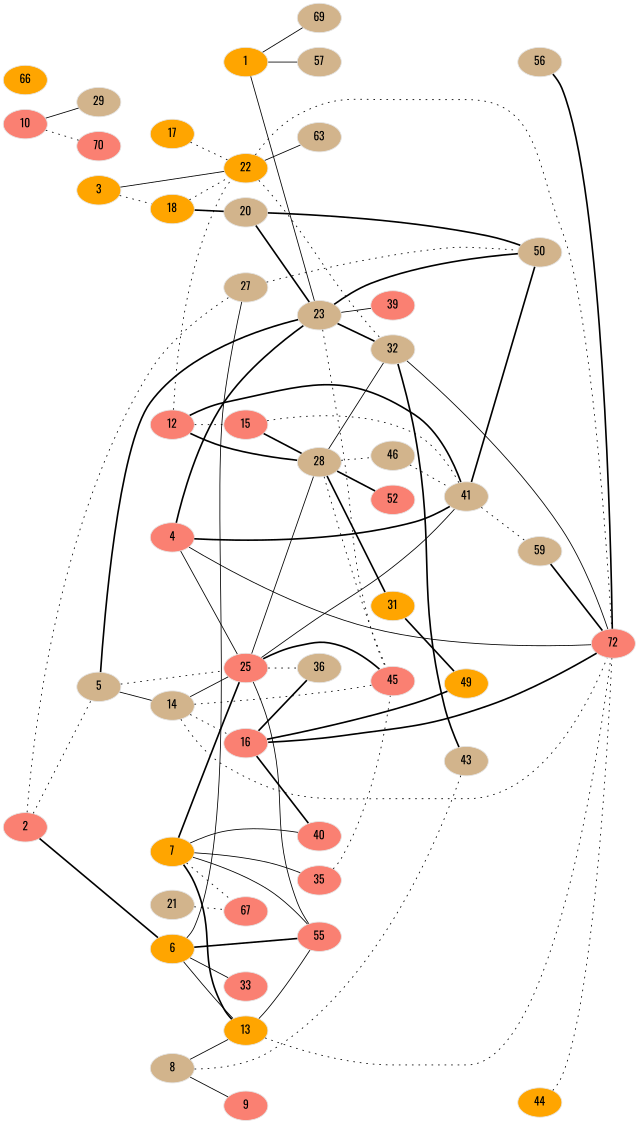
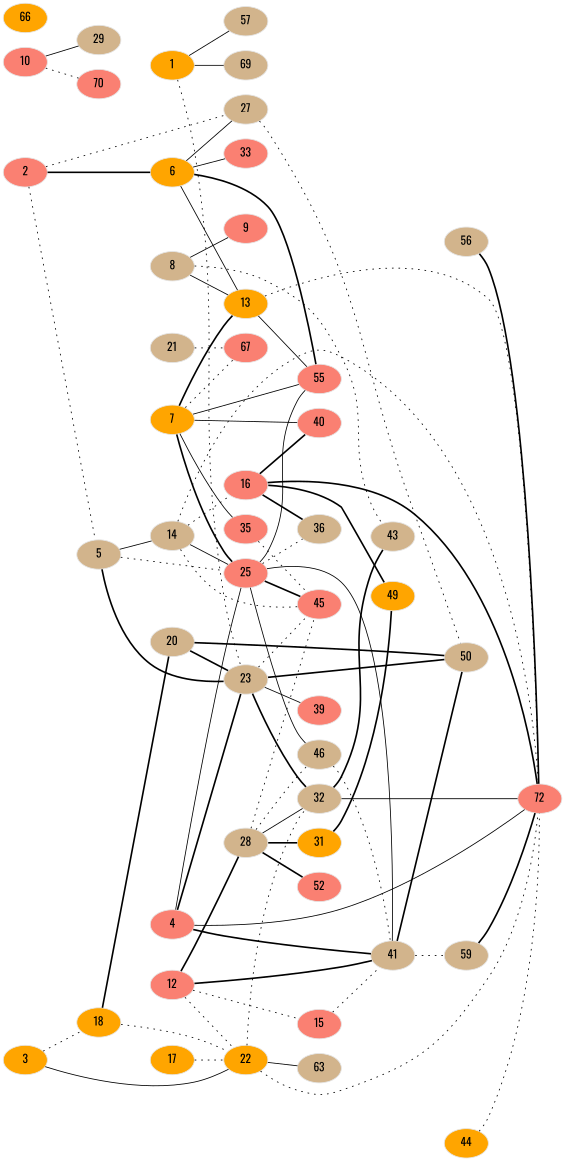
  graph {
    fontname=Oswald
    rankdir=LR
    node [color=gray90 fillcolor=tan fontname=Oswald style=filled]
    edge [fontname=Oswald style=dotted]
    1 [fillcolor=orange super="+11"]
    23 [super="+24"]
    57
    69 [super="+71"]
    45 [fillcolor=salmon]
    50
    32 [super="+60"]
    39 [fillcolor=salmon]
    2 [fillcolor=salmon super="+48"]
    5 [super="+30"]
    6 [fillcolor=orange super="+35"]
    27
    25 [fillcolor=salmon super="+54"]
    14 [super="+26"]
    13 [fillcolor=orange super="+38"]
    33 [fillcolor=salmon]
    55 [fillcolor=salmon super="+65"]
    18 [fillcolor=orange super="+34"]
    22 [fillcolor=orange super="+58"]
    20 [super="+47"]
    3 [fillcolor=orange]
    72 [fillcolor=salmon super="+73"]
    63
    4 [fillcolor=salmon]
    41 [super="+64"]
    28 [super="+68"]
    36
    59
    16 [fillcolor=salmon super="+19"]
    7 [fillcolor=orange super="+62"]
    n31 [fillcolor=salmon label=35]
    40 [fillcolor=salmon]
    67 [fillcolor=salmon]
    8 [super="+51"]
    9 [fillcolor=salmon]
    43
    10 [fillcolor=salmon]
    29
    70 [fillcolor=salmon]
    12 [fillcolor=salmon super="+42"]
    15 [fillcolor=salmon]
    31 [fillcolor=orange super="+61"]
    46
    52 [fillcolor=salmon]
    49 [fillcolor=orange]
    17 [fillcolor=orange]
    21
    44 [fillcolor=orange]
    56
    66 [fillcolor=orange]
-   1 -- 23 [style=solid]
+   1 -- 23
    1 -- 57 [style=solid]
    1 -- 69 [style=solid]
    23 -- 45
    23 -- 50 [style=bold]
    23 -- 32 [style=bold]
    23 -- 39 [style=solid]
    32 -- 72 [style=solid]
    32 -- 43 [style=bold]
    2 -- 5
    2 -- 6 [style=bold weight=2]
    2 -- 27
    5 -- 23 [style=bold]
    5 -- 25
    5 -- 14 [style=solid]
    6 -- 27 [style=solid]
    6 -- 13 [style=solid]
    6 -- 33 [style=solid]
    6 -- 55 [style=bold]
    27 -- 50
    25 -- 45 [style=bold]
    25 -- 55 [style=solid]
    25 -- 41 [style=solid]
-   25 -- 28 [style=solid]
+   25 -- 46 [style=solid]
    25 -- 36
    14 -- 45
    14 -- 25 [style=solid]
    14 -- 72
    14 -- 16
    13 -- 55 [style=solid]
    13 -- 72
    18 -- 22
    18 -- 20 [style=bold]
    22 -- 32
    22 -- 72
    22 -- 63 [style=solid]
    20 -- 23 [style=bold]
    20 -- 50 [style=bold]
    3 -- 18
    3 -- 22 [style=solid]
    4 -- 23 [style=bold]
    4 -- 25 [style=solid]
    4 -- 72 [style=solid]
    4 -- 41 [style=bold weight=2]
    41 -- 50 [style=bold]
    41 -- 59
    28 -- 45
    28 -- 32 [style=solid]
    28 -- 31 [style=bold]
    28 -- 46
    28 -- 52 [style=bold]
    59 -- 72 [style=bold]
    16 -- 72 [style=bold]
    16 -- 36 [style=bold]
    16 -- 40 [style=bold]
    16 -- 49 [style=bold]
    7 -- 25 [style=bold]
    7 -- 13 [style=bold]
    7 -- 55 [style=solid]
    7 -- n31 [style=solid]
    7 -- 40 [style=solid]
    7 -- 67
    n31 -- 45
    8 -- 13 [style=solid]
    8 -- 9 [style=solid]
    8 -- 43
    10 -- 29 [style=solid]
    10 -- 70
    12 -- 22
    12 -- 41 [style=bold]
    12 -- 28 [style=bold weight=2]
    12 -- 15
    15 -- 41
-   15 -- 28 [style=bold]
    31 -- 49 [style=bold]
    46 -- 41
    17 -- 22
    21 -- 67
    44 -- 72
    56 -- 72 [style=bold]
  }
